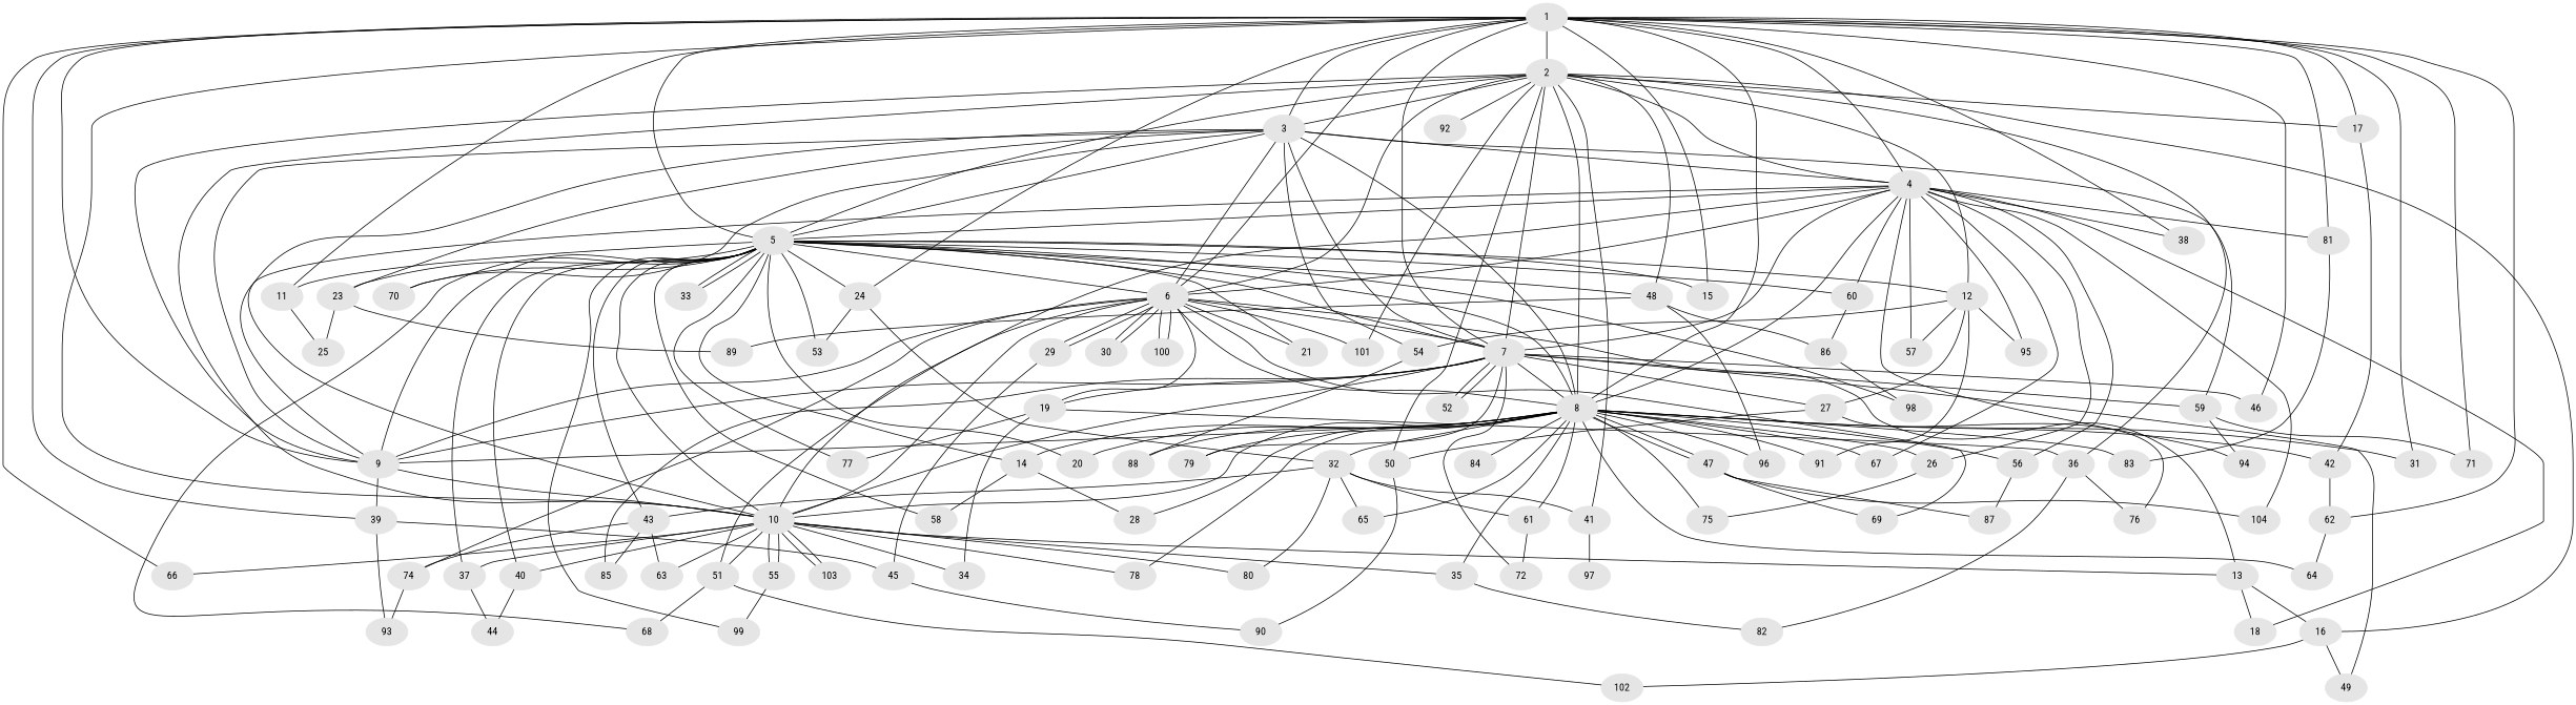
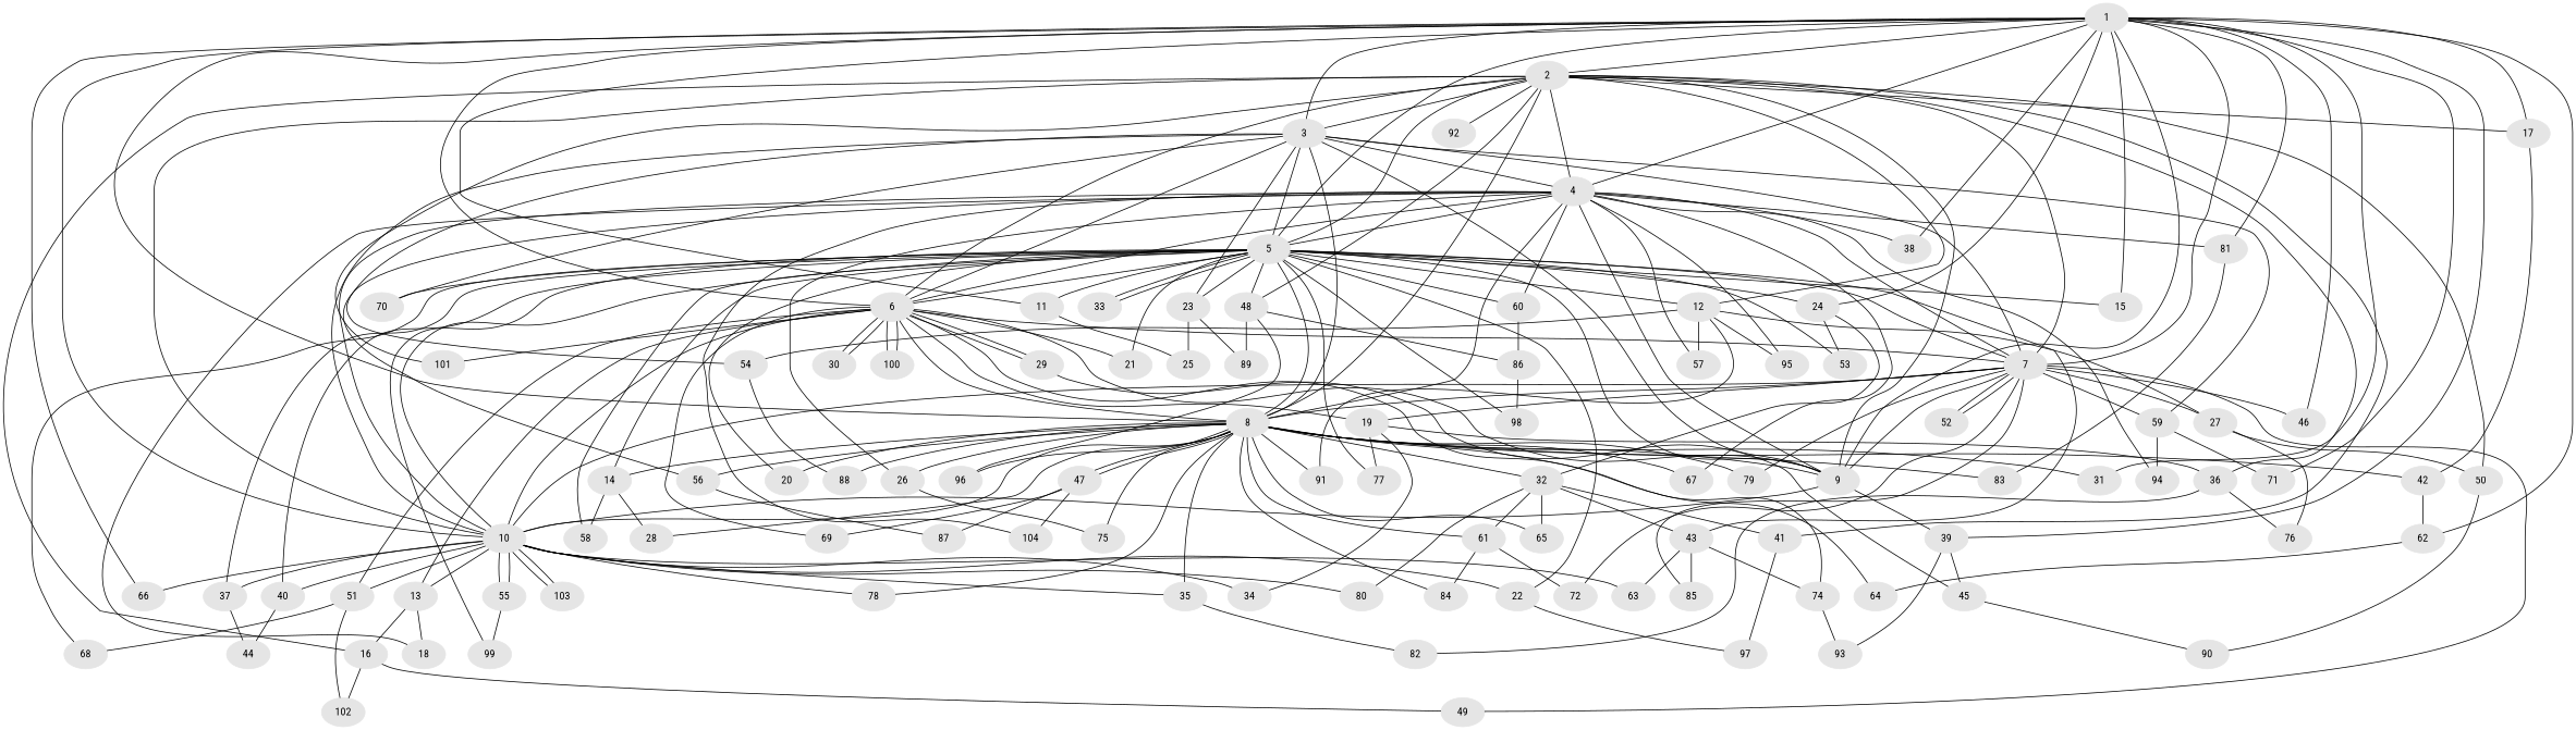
  graph {
    fontname="Roboto Condensed"
    node [color=gray90 fontname="Roboto Condensed" style=filled]
    edge [fontname="Roboto Condensed"]
    1
    2
    3
    4
    5
    6
    7
    8
    9
    10
    11
    15
    17
    24
    31
    38
    39
    46
    62
    66
    71
    81
    12
    16
    36
    41
    48
    50
    92
    101
    23
    54
    59
    70
    18
    26
    56
    57
    60
    67
    94
    95
    104
    14
    20
    21
+   22
    33
    37
    40
    43
    53
    58
    68
    77
    98
    99
    13
    19
    29
    30
    51
    69
    74
    100
    27
    49
    52
    72
    79
    85
    88
    28
    32
    35
    42
    47
    61
    64
    65
    75
    78
    83
    84
    91
    96
    34
    55
    63
    80
    103
    25
    45
    93
    102
    76
    82
    97
    89
    86
    90
    87
    44
    1 -- 2
    1 -- 3
    1 -- 4
    1 -- 5
    1 -- 6
    1 -- 7
    1 -- 8
    1 -- 9
    1 -- 10
    1 -- 11
    1 -- 15
    1 -- 17
    1 -- 24
    1 -- 31
    1 -- 38
    1 -- 39
    1 -- 46
    1 -- 62
    1 -- 66
    1 -- 71
    1 -- 81
    2 -- 3
    2 -- 4
    2 -- 5
    2 -- 6
    2 -- 7
    2 -- 8
    2 -- 9
    2 -- 10
    2 -- 17
    2 -- 12
    2 -- 16
    2 -- 36
    2 -- 41
    2 -- 48
    2 -- 50
    2 -- 92
    2 -- 101
    3 -- 4
    3 -- 5
    3 -- 6
    3 -- 7
    3 -- 8
    3 -- 9
    3 -- 10
    3 -- 23
    3 -- 54
    3 -- 59
    3 -- 70
    4 -- 5
    4 -- 6
    4 -- 7
    4 -- 8
    4 -- 9
    4 -- 10
    4 -- 38
    4 -- 81
    4 -- 18
    4 -- 26
    4 -- 56
    4 -- 57
    4 -- 60
    4 -- 67
    4 -- 94
    4 -- 95
    4 -- 104
    5 -- 6
    5 -- 7
    5 -- 8
    5 -- 9
    5 -- 10
    5 -- 11
    5 -- 15
    5 -- 24
    5 -- 12
    5 -- 48
    5 -- 23
    5 -- 70
    5 -- 60
    5 -- 14
    5 -- 20
    5 -- 21
+   5 -- 22
    5 -- 33
    5 -- 33
    5 -- 37
    5 -- 40
    5 -- 43
    5 -- 53
    5 -- 58
    5 -- 68
    5 -- 77
    5 -- 98
    5 -- 99
    6 -- 7
    6 -- 8
    6 -- 9
    6 -- 10
    6 -- 101
    6 -- 21
    6 -- 13
    6 -- 19
    6 -- 29
    6 -- 29
    6 -- 30
    6 -- 30
    6 -- 51
    6 -- 69
    6 -- 74
    6 -- 100
    6 -- 100
    7 -- 8
    7 -- 9
    7 -- 10
    7 -- 46
    7 -- 59
    7 -- 19
    7 -- 27
    7 -- 49
    7 -- 52
    7 -- 52
    7 -- 72
    7 -- 79
    7 -- 85
    8 -- 9
    8 -- 10
    8 -- 31
    8 -- 26
    8 -- 56
    8 -- 67
    8 -- 14
    8 -- 20
    8 -- 79
    8 -- 88
    8 -- 28
    8 -- 32
    8 -- 35
    8 -- 42
    8 -- 47
    8 -- 47
    8 -- 61
    8 -- 64
    8 -- 65
    8 -- 75
    8 -- 78
    8 -- 83
    8 -- 84
    8 -- 91
    8 -- 96
    9 -- 10
    9 -- 39
    10 -- 66
+   10 -- 22
    10 -- 37
    10 -- 40
    10 -- 13
    10 -- 51
    10 -- 35
    10 -- 78
    10 -- 34
    10 -- 55
    10 -- 55
    10 -- 63
    10 -- 80
    10 -- 103
    10 -- 103
    11 -- 25
    17 -- 42
    24 -- 53
    24 -- 32
    39 -- 45
    39 -- 93
    62 -- 64
    81 -- 83
    12 -- 54
    12 -- 57
    12 -- 95
    12 -- 27
    12 -- 91
    16 -- 49
    16 -- 102
    36 -- 76
    36 -- 82
    41 -- 97
    48 -- 96
    48 -- 89
    48 -- 86
    50 -- 90
    23 -- 25
    23 -- 89
    54 -- 88
    59 -- 71
    59 -- 94
    26 -- 75
    56 -- 87
    60 -- 86
    14 -- 58
    14 -- 28
+   22 -- 97
    37 -- 44
    40 -- 44
    43 -- 74
    43 -- 85
    43 -- 63
    13 -- 16
    13 -- 18
    19 -- 36
    19 -- 77
    19 -- 34
    29 -- 45
    51 -- 68
    51 -- 102
    74 -- 93
    27 -- 50
    27 -- 76
    32 -- 41
    32 -- 43
    32 -- 61
    32 -- 65
    32 -- 80
    35 -- 82
    42 -- 62
    47 -- 104
    47 -- 69
    47 -- 87
    61 -- 72
+   61 -- 84
    55 -- 99
    45 -- 90
    86 -- 98
  }
